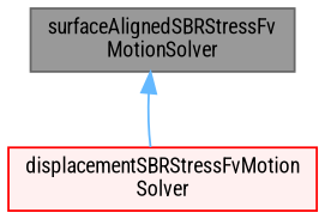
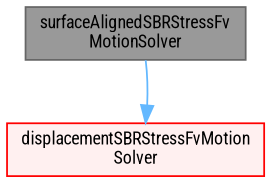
  digraph {
    fontname="Roboto Condensed"
    node [fontname="Roboto Condensed" fontsize=10 shape=box style=filled]
    n1 [color=gray40 fillcolor=grey60 fontcolor=black height=0.2 label="surfaceAlignedSBRStressFv\lMotionSolver" width=0.4]
    n2 [color=red fillcolor="#FFF0F0" height=0.2 label="displacementSBRStressFvMotion\lSolver" width=0.4]
-   n1 -> n2 [color=steelblue1 dir=back fontname="Roboto Condensed" fontsize=10 labelfontname=Helvetica labelfontsize=10 style=solid]
+   n2 -> n1 [color=steelblue1 dir=back fontname="Roboto Condensed" fontsize=10 labelfontname=Helvetica labelfontsize=10 style=solid]
  }
